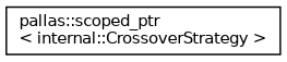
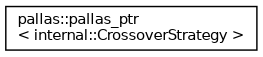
  digraph {
    rankdir=LR
-   n1 [color=black fillcolor=white fontname=Helvetica fontsize=10 height=0.2 label="pallas::scoped_ptr\l\< internal::CrossoverStrategy \>" shape=record style=filled width=0.4]
+   n1 [color=black fillcolor=white fontname=Helvetica fontsize=10 height=0.2 label="pallas::pallas_ptr\l\< internal::CrossoverStrategy \>" shape=record style=filled width=0.4]
  }
